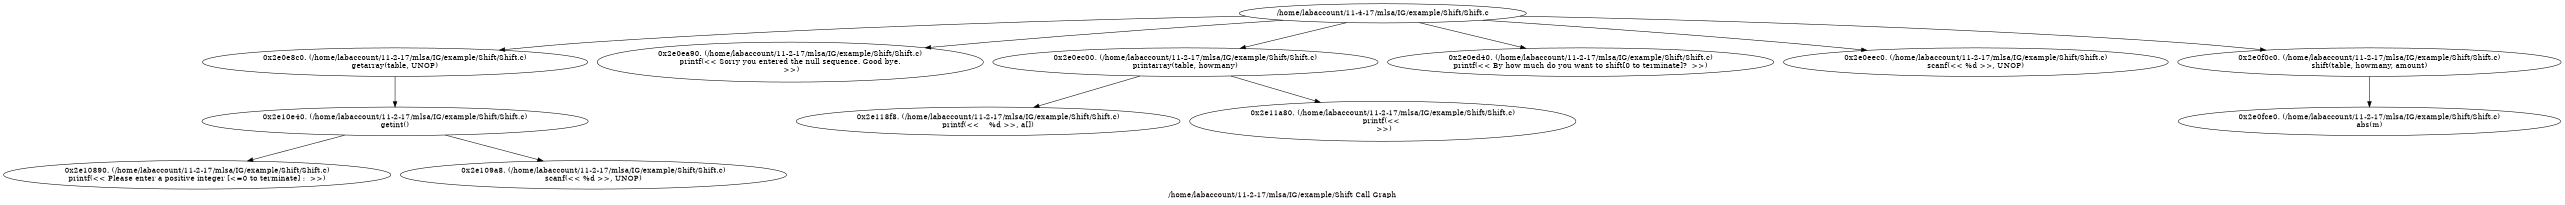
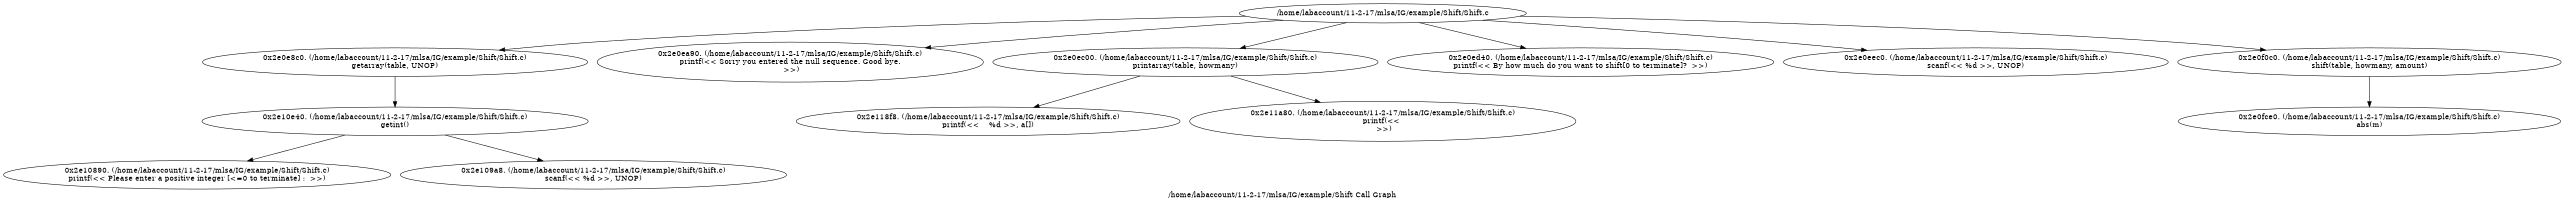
  digraph {
    label="/home/labaccount/11-2-17/mlsa/IG/example/Shift Call Graph"
    rankdir=TB
    node [shape=oval]
-   n1 [label="/home/labaccount/11-4-17/mlsa/IG/example/Shift/Shift.c"]
+   n1 [label="/home/labaccount/11-2-17/mlsa/IG/example/Shift/Shift.c"]
    n2 [label="0x2e0e8c0. (/home/labaccount/11-2-17/mlsa/IG/example/Shift/Shift.c)\ngetarray(table, UNOP)"]
    n3 [label="0x2e0ea90. (/home/labaccount/11-2-17/mlsa/IG/example/Shift/Shift.c)\nprintf(<< Sorry you entered the null sequence. Good bye.\n >>)"]
    n4 [label="0x2e0ec00. (/home/labaccount/11-2-17/mlsa/IG/example/Shift/Shift.c)\nprintarray(table, howmany)"]
    n5 [label="0x2e0ed40. (/home/labaccount/11-2-17/mlsa/IG/example/Shift/Shift.c)\nprintf(<< By how much do you want to shift[0 to terminate]?  >>)"]
    n6 [label="0x2e0eec0. (/home/labaccount/11-2-17/mlsa/IG/example/Shift/Shift.c)\nscanf(<< %d >>, UNOP)"]
    n7 [label="0x2e0f0c0. (/home/labaccount/11-2-17/mlsa/IG/example/Shift/Shift.c)\nshift(table, howmany, amount)"]
    n8 [label="0x2e10e40. (/home/labaccount/11-2-17/mlsa/IG/example/Shift/Shift.c)\ngetint()"]
    n9 [label="0x2e118f8. (/home/labaccount/11-2-17/mlsa/IG/example/Shift/Shift.c)\nprintf(<<    %d >>, a[])"]
    n10 [label="0x2e11a80. (/home/labaccount/11-2-17/mlsa/IG/example/Shift/Shift.c)\nprintf(<< \n >>)"]
    n11 [label="0x2e0fce0. (/home/labaccount/11-2-17/mlsa/IG/example/Shift/Shift.c)\nabs(m)"]
    n12 [label="0x2e10890. (/home/labaccount/11-2-17/mlsa/IG/example/Shift/Shift.c)\nprintf(<< Please enter a positive integer [<=0 to terminate] :  >>)"]
    n13 [label="0x2e109a8. (/home/labaccount/11-2-17/mlsa/IG/example/Shift/Shift.c)\nscanf(<< %d >>, UNOP)"]
    n1 -> n2
    n1 -> n3
    n1 -> n4
    n1 -> n5
    n1 -> n6
    n1 -> n7
    n2 -> n8
    n4 -> n9
    n4 -> n10
    n7 -> n11
    n8 -> n12
    n8 -> n13
  }
